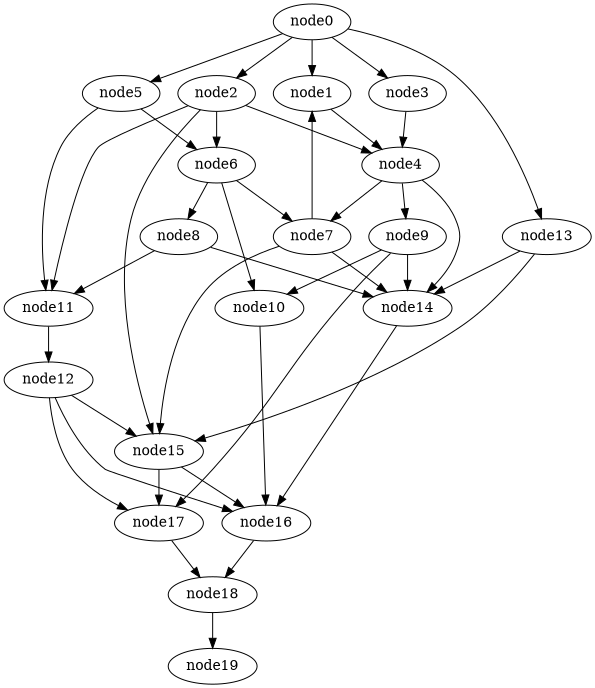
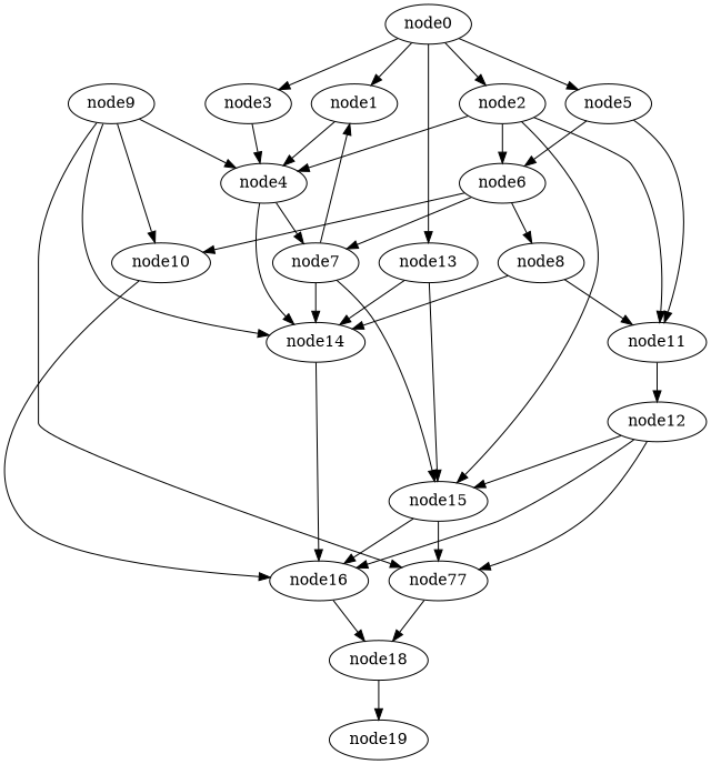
  digraph {
    node18
    node19
-   node17
+   node17 [label=node77]
    node16
    node15
    node14
    node13
    node12
    node11
    node10
    node9
    node8
    node7
    node1
    node6
    node5
    node4
    node3
    node2
    node0
    node18 -> node19
    node17 -> node18
    node16 -> node18
    node15 -> node17
    node15 -> node16
    node14 -> node16
    node13 -> node15
    node13 -> node14
    node12 -> node17
    node12 -> node16
    node12 -> node15
    node11 -> node12
    node10 -> node16
    node9 -> node17
    node9 -> node14
    node9 -> node10
    node8 -> node14
    node8 -> node11
    node7 -> node15
    node7 -> node14
    node7 -> node1
    node1 -> node4
    node6 -> node10
    node6 -> node8
    node6 -> node7
    node5 -> node11
    node5 -> node6
    node4 -> node14
-   node4 -> node9
+   node9 -> node4
    node4 -> node7
    node3 -> node4
    node2 -> node15
    node2 -> node11
    node2 -> node6
    node2 -> node4
    node0 -> node13
    node0 -> node1
    node0 -> node5
    node0 -> node3
    node0 -> node2
  }
